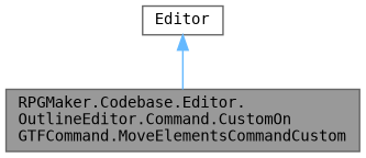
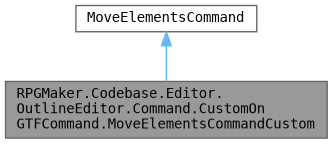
  digraph {
    fontname="DejaVu Sans Mono"
    node [color=gray40 fontname="DejaVu Sans Mono" fontsize=10 shape=box style=filled]
    n1 [fillcolor=grey60 fontcolor=black height=0.2 label="RPGMaker.Codebase.Editor.\lOutlineEditor.Command.CustomOn\lGTFCommand.MoveElementsCommandCustom" width=0.4]
-   n2 [fillcolor=white height=0.2 label=Editor width=0.4]
+   n2 [fillcolor=white height=0.2 label=MoveElementsCommand width=0.4]
    n2 -> n1 [color=steelblue1 dir=back fontname="DejaVu Sans Mono" fontsize=10 labelfontname=Helvetica labelfontsize=10 style=solid]
  }
